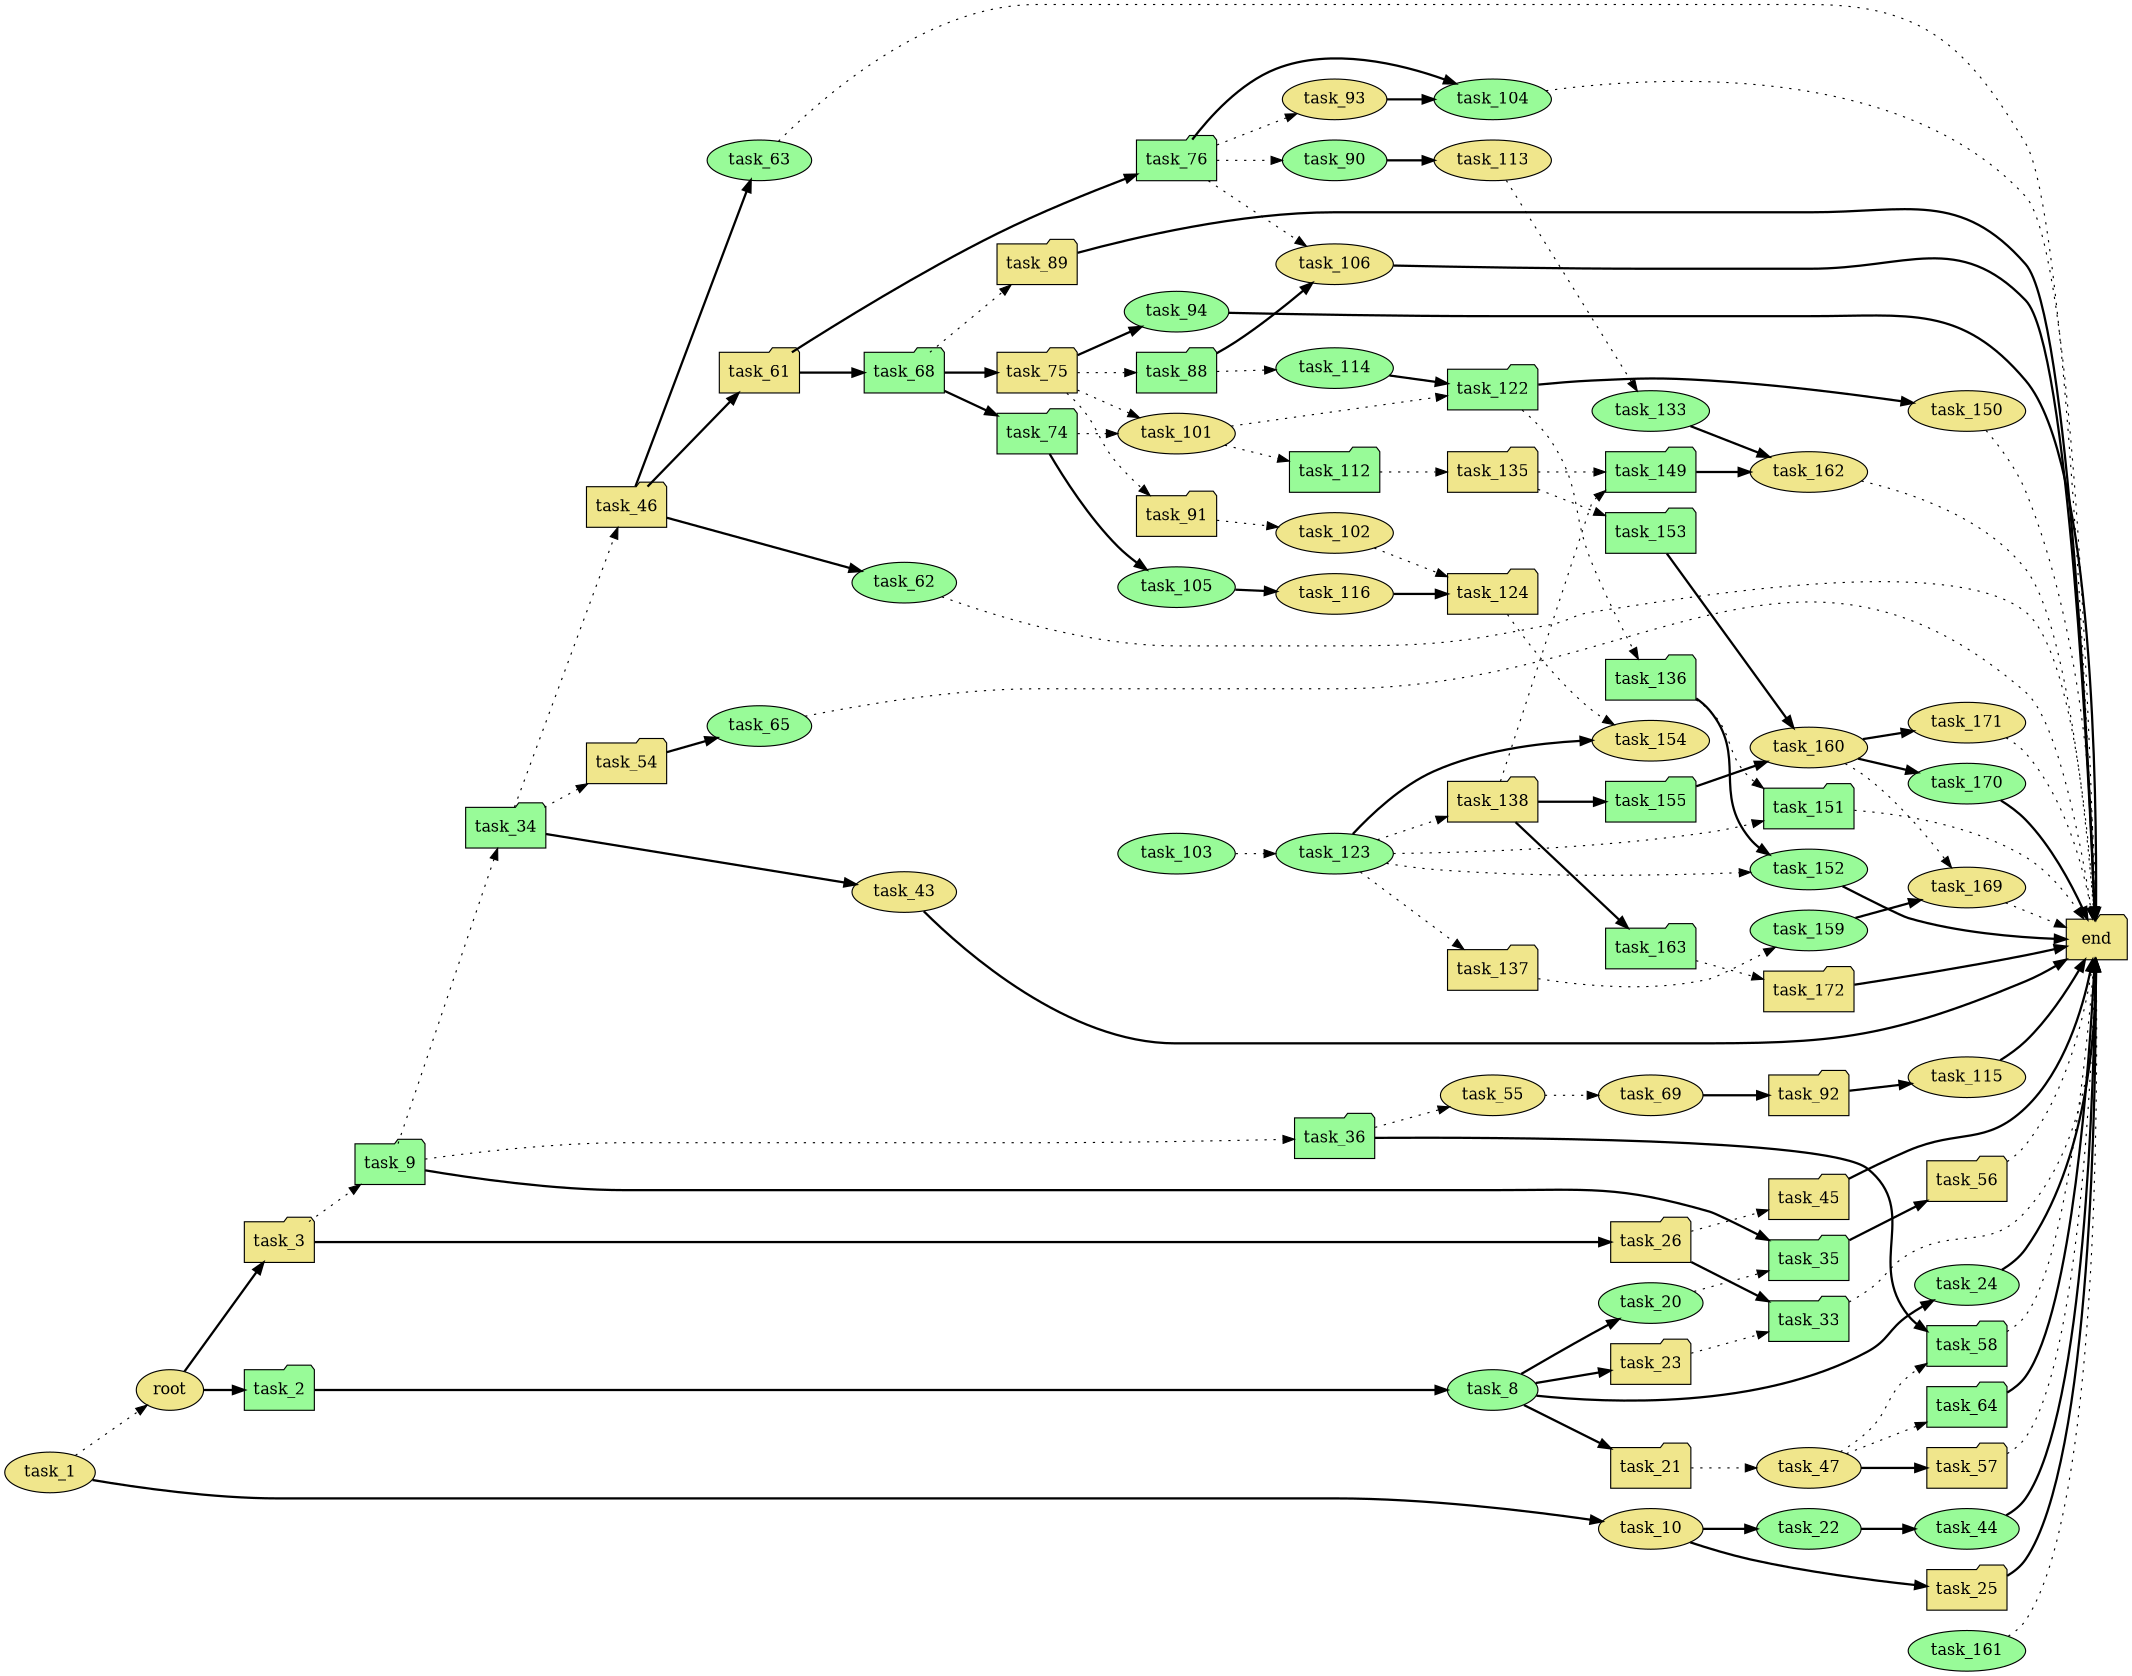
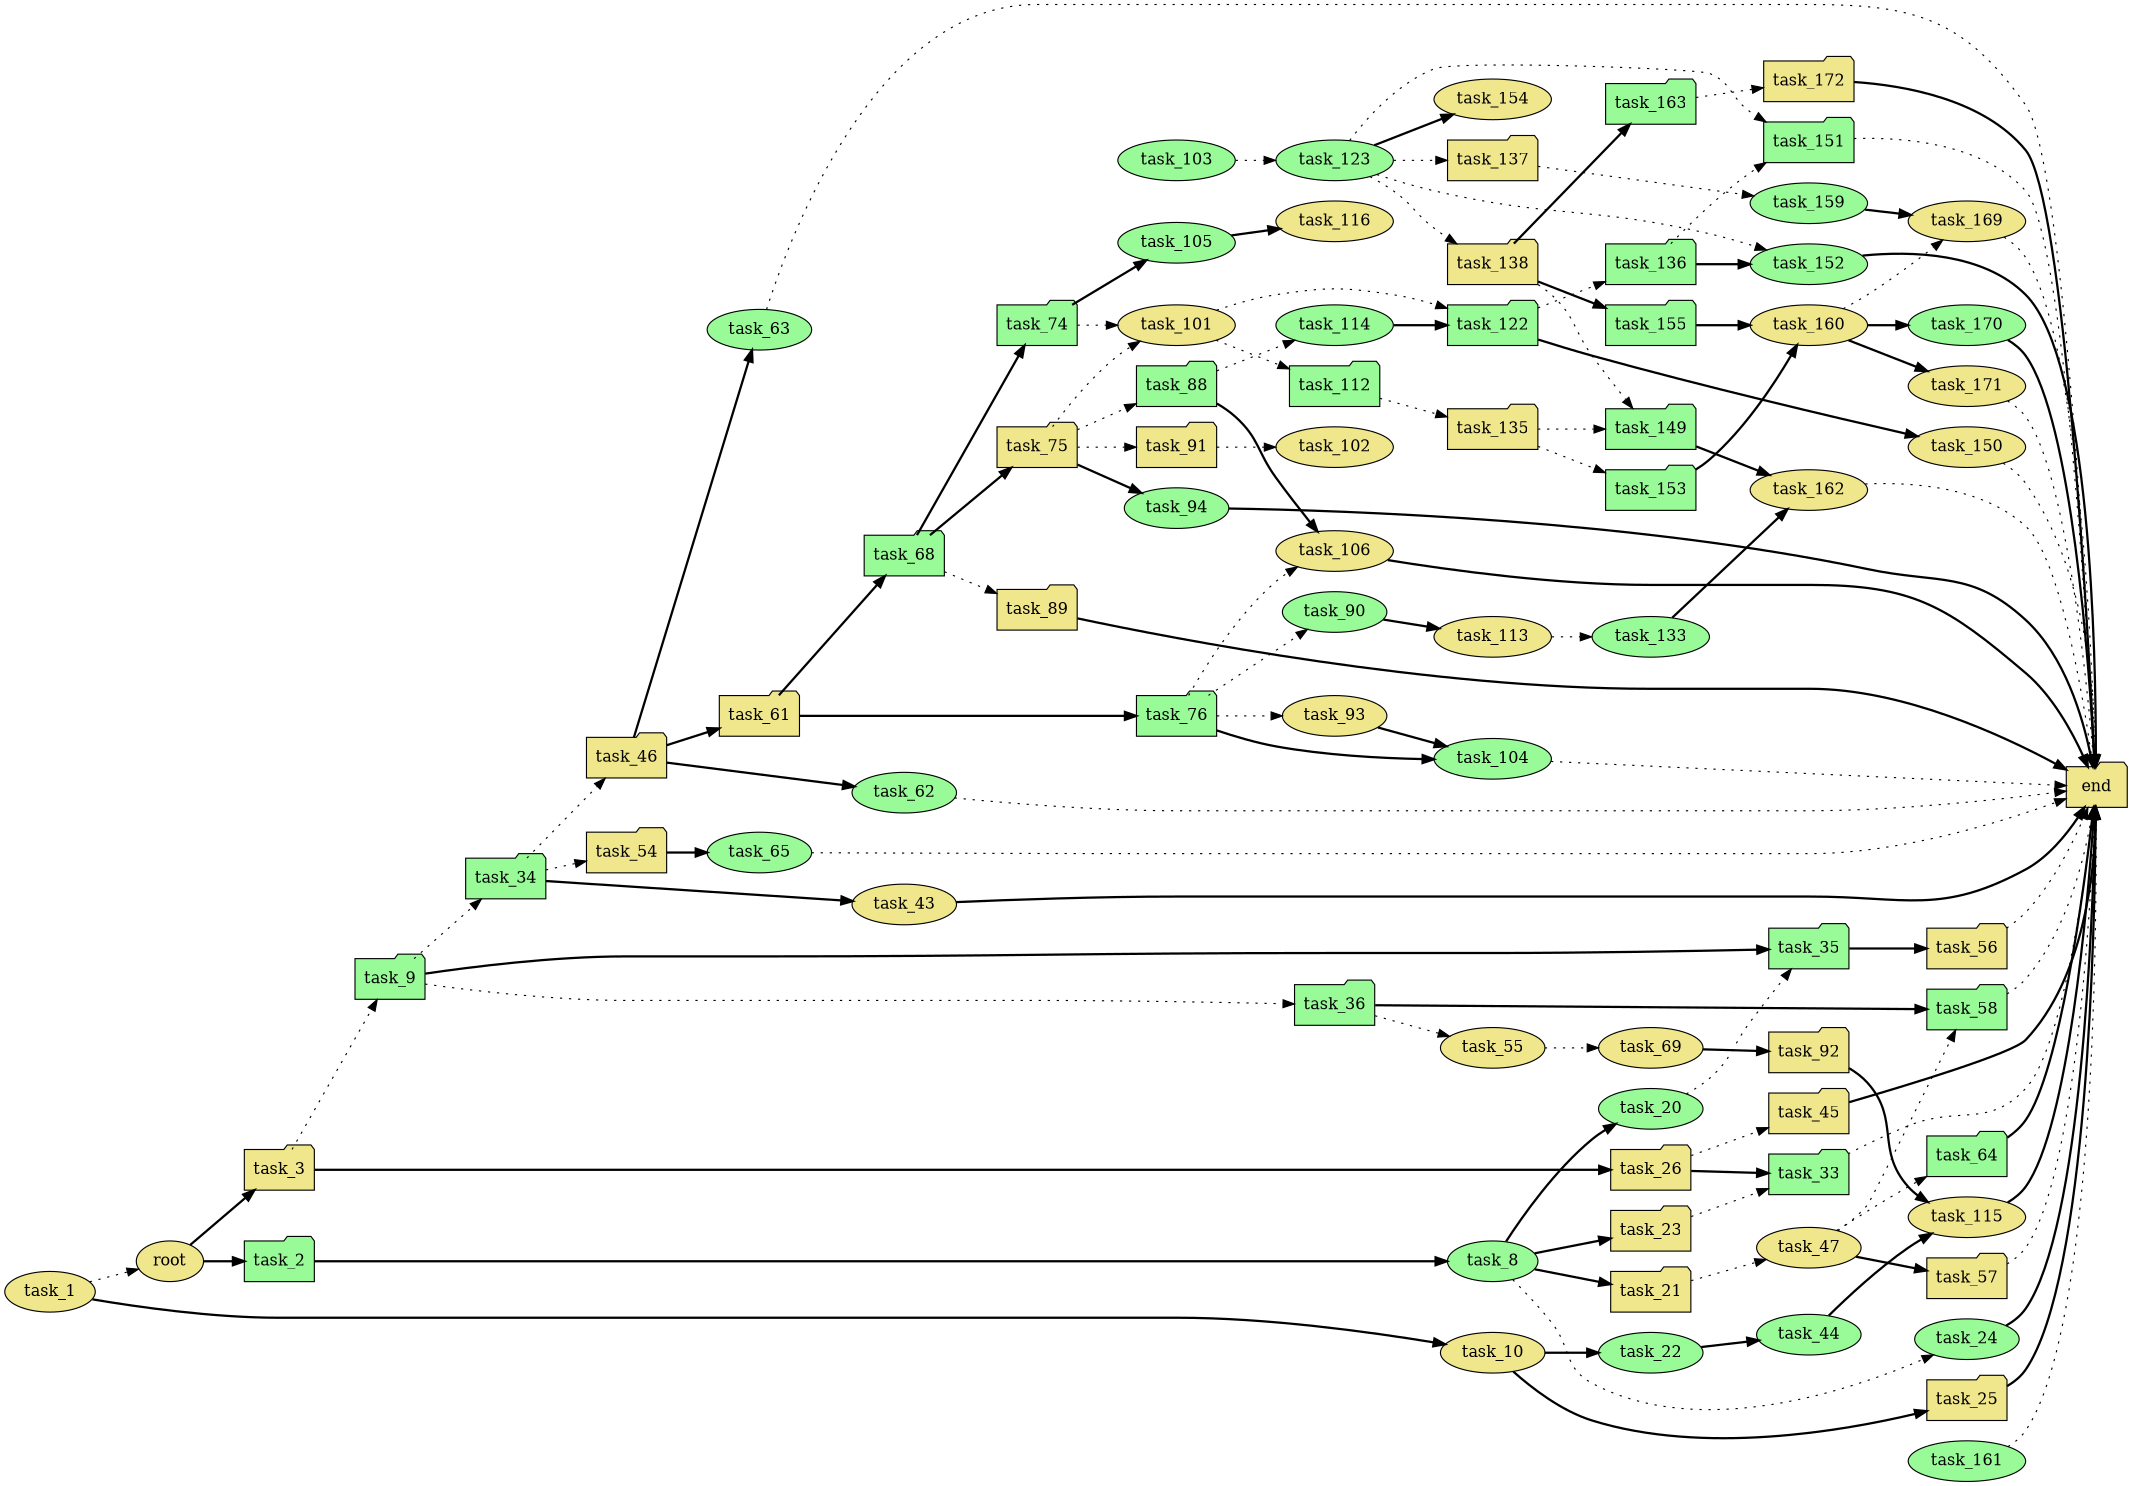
  digraph {
    rankdir=LR
    node [fillcolor=khaki shape=folder style=filled]
    edge [style=bold]
    task_2 [fillcolor=palegreen]
    root [shape=ellipse]
    task_3
    task_1 [shape=ellipse]
    task_10 [shape=ellipse]
    task_8 [fillcolor=palegreen shape=ellipse]
    task_9 [fillcolor=palegreen]
    task_26
    task_22 [fillcolor=palegreen shape=ellipse]
    task_25
    task_20 [fillcolor=palegreen shape=ellipse]
    task_21
    task_23
    task_24 [fillcolor=palegreen shape=ellipse]
    task_34 [fillcolor=palegreen]
    task_35 [fillcolor=palegreen]
    task_36 [fillcolor=palegreen]
    task_33 [fillcolor=palegreen]
    task_45
    task_44 [fillcolor=palegreen shape=ellipse]
    end
    task_47 [shape=ellipse]
    task_43 [shape=ellipse]
    task_46
    task_54
    task_56
    task_55 [shape=ellipse]
    task_58 [fillcolor=palegreen]
    task_57
    task_64 [fillcolor=palegreen]
    task_61
    task_62 [fillcolor=palegreen shape=ellipse]
    task_63 [fillcolor=palegreen shape=ellipse]
    task_65 [fillcolor=palegreen shape=ellipse]
    task_69 [shape=ellipse]
    task_68 [fillcolor=palegreen]
    task_76 [fillcolor=palegreen]
    task_92
    task_74 [fillcolor=palegreen]
    task_75
    task_89
    task_90 [fillcolor=palegreen shape=ellipse]
    task_93 [shape=ellipse]
    task_104 [fillcolor=palegreen shape=ellipse]
    task_106 [shape=ellipse]
    task_115 [shape=ellipse]
    task_101 [shape=ellipse]
    task_105 [fillcolor=palegreen shape=ellipse]
    task_88 [fillcolor=palegreen]
    task_91
    task_94 [fillcolor=palegreen shape=ellipse]
    task_113 [shape=ellipse]
    task_112 [fillcolor=palegreen]
    task_122 [fillcolor=palegreen]
    task_116 [shape=ellipse]
    task_114 [fillcolor=palegreen shape=ellipse]
    task_102 [shape=ellipse]
    task_103 [fillcolor=palegreen shape=ellipse]
    task_123 [fillcolor=palegreen shape=ellipse]
    task_135
    task_136 [fillcolor=palegreen]
    task_150 [shape=ellipse]
-   task_124
    task_154 [shape=ellipse]
    task_137
    task_138
    task_151 [fillcolor=palegreen]
    task_152 [fillcolor=palegreen shape=ellipse]
    task_133 [fillcolor=palegreen shape=ellipse]
    task_162 [shape=ellipse]
    task_149 [fillcolor=palegreen]
    task_153 [fillcolor=palegreen]
    task_159 [fillcolor=palegreen shape=ellipse]
    task_155 [fillcolor=palegreen]
    task_163 [fillcolor=palegreen]
    task_160 [shape=ellipse]
    task_161 [fillcolor=palegreen shape=ellipse]
    task_169 [shape=ellipse]
    task_172
    task_170 [fillcolor=palegreen shape=ellipse]
    task_171 [shape=ellipse]
    task_2 -> task_8
    root -> task_2
    root -> task_3
    task_3 -> task_9 [style=dotted]
    task_3 -> task_26
    task_1 -> root [style=dotted]
    task_1 -> task_10
    task_10 -> task_22
    task_10 -> task_25
    task_8 -> task_20
    task_8 -> task_21
    task_8 -> task_23
-   task_8 -> task_24
+   task_8 -> task_24 [style=dotted]
    task_9 -> task_34 [style=dotted]
    task_9 -> task_35
    task_9 -> task_36 [style=dotted]
    task_26 -> task_33
    task_26 -> task_45 [style=dotted]
    task_22 -> task_44
    task_25 -> end
    task_20 -> task_35 [style=dotted]
    task_21 -> task_47 [style=dotted]
    task_23 -> task_33 [style=dotted]
    task_24 -> end
    task_34 -> task_43
    task_34 -> task_46 [style=dotted]
    task_34 -> task_54 [style=dotted]
    task_35 -> task_56
    task_36 -> task_55 [style=dotted]
    task_36 -> task_58
    task_33 -> end [style=dotted]
    task_45 -> end
-   task_44 -> end
+   task_44 -> task_115
    task_47 -> task_58 [style=dotted]
    task_47 -> task_57
    task_47 -> task_64 [style=dotted]
    task_43 -> end
    task_46 -> task_61
    task_46 -> task_62
    task_46 -> task_63
    task_54 -> task_65
    task_56 -> end [style=dotted]
    task_55 -> task_69 [style=dotted]
    task_58 -> end [style=dotted]
    task_57 -> end [style=dotted]
    task_64 -> end
    task_61 -> task_68
    task_61 -> task_76
    task_62 -> end [style=dotted]
    task_63 -> end [style=dotted]
    task_65 -> end [style=dotted]
    task_69 -> task_92
    task_68 -> task_74
    task_68 -> task_75
    task_68 -> task_89 [style=dotted]
    task_76 -> task_90 [style=dotted]
    task_76 -> task_93 [style=dotted]
    task_76 -> task_104
    task_76 -> task_106 [style=dotted]
    task_92 -> task_115
    task_74 -> task_101 [style=dotted]
    task_74 -> task_105
    task_75 -> task_101 [style=dotted]
    task_75 -> task_88 [style=dotted]
    task_75 -> task_91 [style=dotted]
    task_75 -> task_94
    task_89 -> end
    task_90 -> task_113
    task_93 -> task_104
    task_104 -> end [style=dotted]
    task_106 -> end
    task_115 -> end
    task_101 -> task_112 [style=dotted]
    task_101 -> task_122 [style=dotted]
    task_105 -> task_116
    task_88 -> task_106
    task_88 -> task_114 [style=dotted]
    task_91 -> task_102 [style=dotted]
    task_94 -> end
    task_113 -> task_133 [style=dotted]
    task_112 -> task_135 [style=dotted]
    task_122 -> task_136 [style=dotted]
    task_122 -> task_150
-   task_116 -> task_124
    task_114 -> task_122
-   task_102 -> task_124 [style=dotted]
    task_103 -> task_123 [style=dotted]
    task_123 -> task_154
    task_123 -> task_137 [style=dotted]
    task_123 -> task_138 [style=dotted]
    task_123 -> task_151 [style=dotted]
    task_123 -> task_152 [style=dotted]
    task_135 -> task_149 [style=dotted]
    task_135 -> task_153 [style=dotted]
    task_136 -> task_151 [style=dotted]
    task_136 -> task_152
    task_150 -> end [style=dotted]
-   task_124 -> task_154 [style=dotted]
    task_137 -> task_159 [style=dotted]
    task_138 -> task_149 [style=dotted]
    task_138 -> task_155
    task_138 -> task_163
    task_151 -> end [style=dotted]
    task_152 -> end
    task_133 -> task_162
    task_162 -> end [style=dotted]
    task_149 -> task_162
    task_153 -> task_160
    task_159 -> task_169
    task_155 -> task_160
    task_163 -> task_172 [style=dotted]
    task_160 -> task_169 [style=dotted]
    task_160 -> task_170
    task_160 -> task_171
    task_161 -> end [style=dotted]
    task_169 -> end [style=dotted]
    task_172 -> end
    task_170 -> end
    task_171 -> end [style=dotted]
  }
